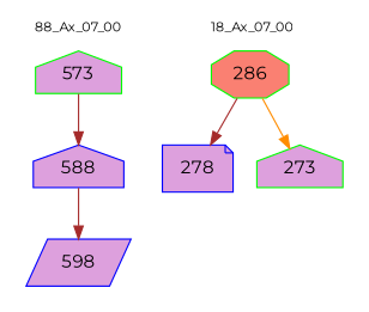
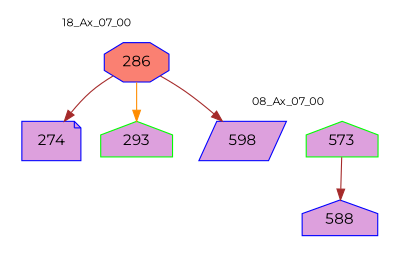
  digraph {
    fontname=Montserrat
    node [color=blue fillcolor=plum fontname=Montserrat shape=house style=filled]
    edge [color=brown fontname=Montserrat]
    n1 [label=588]
    n2 [color=green label=573]
    n3 [label=598 shape=parallelogram]
-   n4 [color=green fillcolor=salmon label=286 shape=octagon]
-   n5 [label=278 shape=note]
-   n6 [color=green label=273]
+   n4 [fillcolor=salmon label=286 shape=octagon]
+   n5 [label=274 shape=note]
+   n6 [color=green label=293]
    subgraph cluster_1 {
      color=white
      fontsize=10
-     label="88_Ax_07_00"
+     label="08_Ax_07_00"
      n1
      n2
      n3
    }
    subgraph cluster_2 {
      color=white
      fontsize=10
      label="18_Ax_07_00"
      n4
      n5
      n6
    }
-   n1 -> n3
+   n4 -> n3
    n2 -> n1
    n4 -> n5
    n4 -> n6 [color=darkorange]
  }
